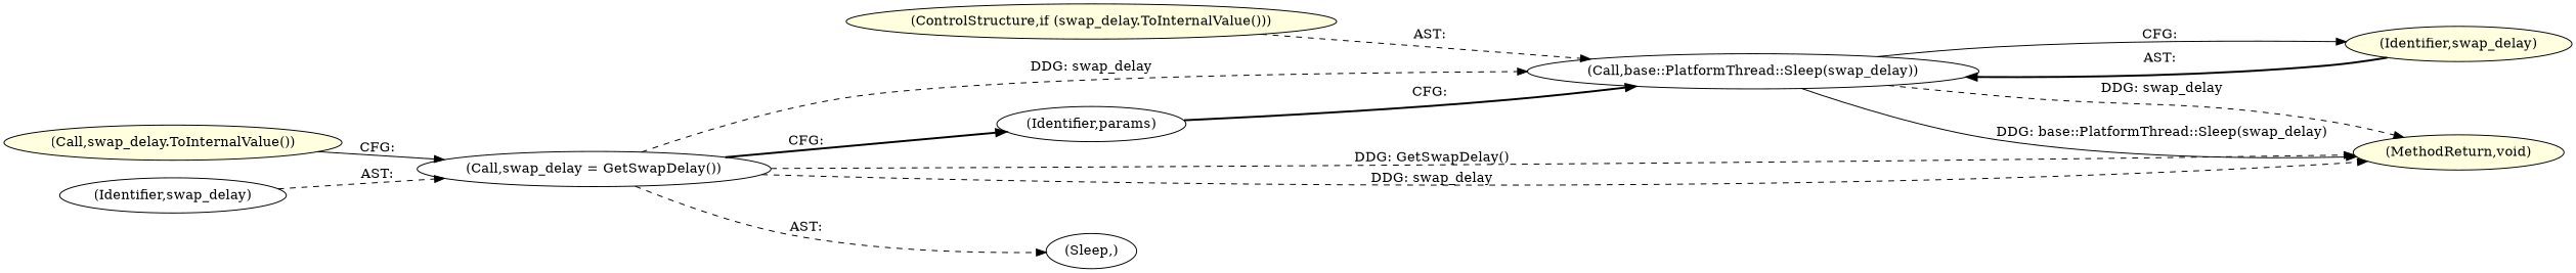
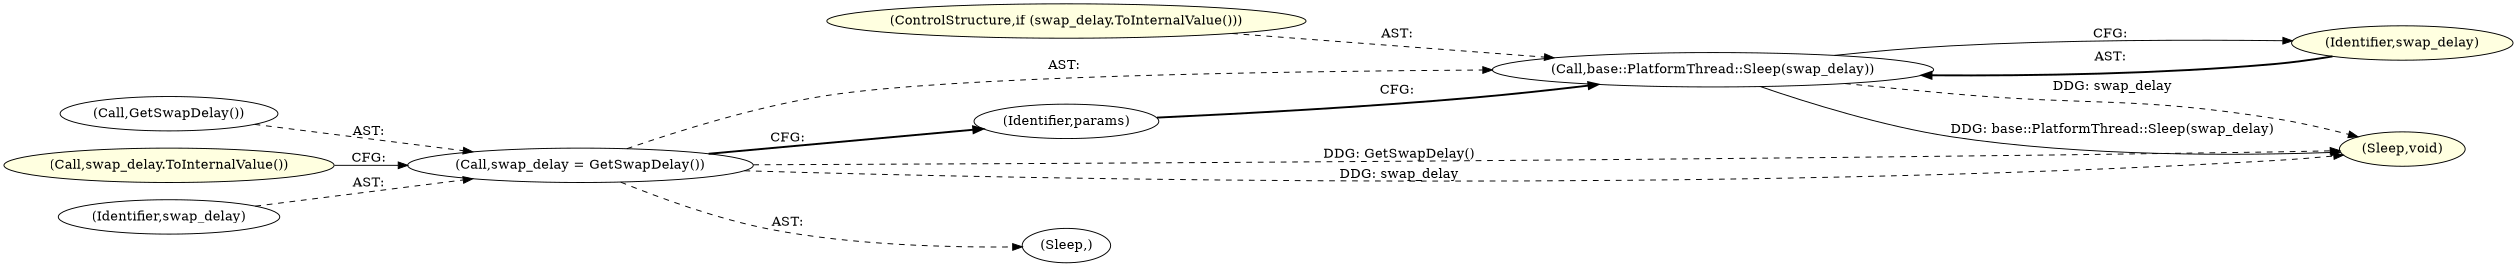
  digraph {
    rankdir=LR
    node [fillcolor=white style=filled]
    edge [style=dashed]
    n1 [label="(Call,base::PlatformThread::Sleep(swap_delay))"]
-   n2 [fillcolor=lightyellow label="(MethodReturn,void)"]
+   n2 [fillcolor=lightyellow label="(Sleep,void)"]
    n3 [fillcolor=lightyellow label="(Identifier,swap_delay)"]
    n4 [fillcolor=lightyellow label="(ControlStructure,if (swap_delay.ToInternalValue()))"]
    n5 [label="(Call,swap_delay = GetSwapDelay())"]
    n6 [label="(Sleep,)"]
    n7 [label="(Identifier,params)"]
+   n8 [label="(Call,GetSwapDelay())"]
    n9 [fillcolor=lightyellow label="(Call,swap_delay.ToInternalValue())"]
    n10 [label="(Identifier,swap_delay)"]
    n1 -> n2 [label="DDG: swap_delay"]
    n1 -> n2 [label="DDG: base::PlatformThread::Sleep(swap_delay)" style=solid]
    n1 -> n3 [label="CFG: " style=solid]
    n3 -> n1 [label="AST: " style=bold]
    n4 -> n1 [label="AST: "]
-   n5 -> n1 [label="DDG: swap_delay"]
+   n5 -> n1 [label="AST: "]
    n5 -> n2 [label="DDG: GetSwapDelay()"]
    n5 -> n2 [label="DDG: swap_delay"]
    n5 -> n6 [label="AST: "]
    n5 -> n7 [label="CFG: " style=bold]
    n7 -> n1 [label="CFG: " style=bold]
+   n8 -> n5 [label="AST: "]
    n9 -> n5 [label="CFG: " style=solid]
    n10 -> n5 [label="AST: "]
  }
